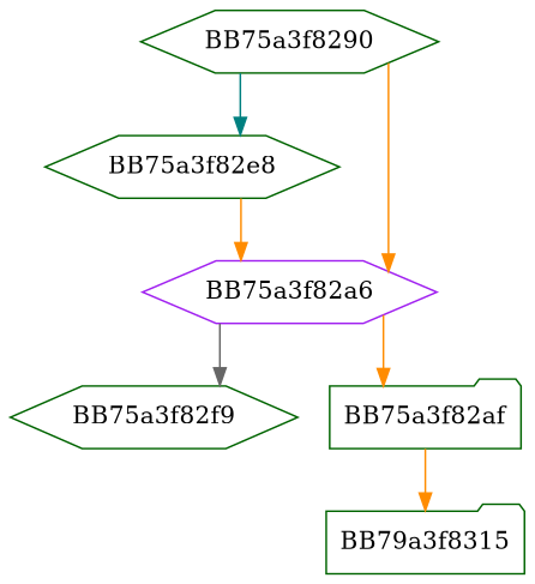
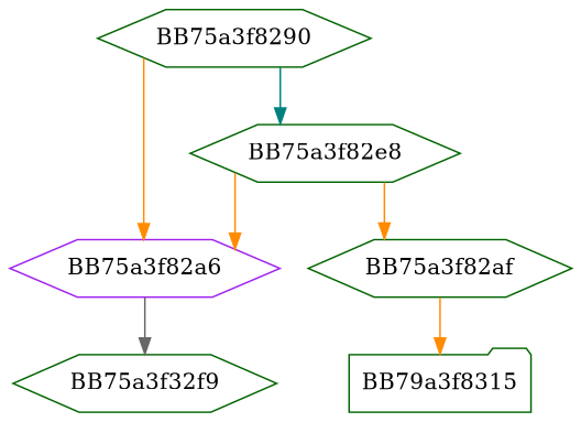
  digraph {
    splines=ortho
    node [color=darkgreen shape=hexagon]
    edge [color=darkorange]
    BB75a3f8290
    BB75a3f82e8
    BB75a3f82a6 [color=purple]
-   BB75a3f82f9
-   BB75a3f82af [shape=folder]
+   BB75a3f82f9 [label=BB75a3f32f9]
+   BB75a3f82af
    n6 [label=BB79a3f8315 shape=folder]
    BB75a3f8290 -> BB75a3f82e8 [color=teal]
    BB75a3f8290 -> BB75a3f82a6
    BB75a3f82e8 -> BB75a3f82a6
    BB75a3f82a6 -> BB75a3f82f9 [color=gray40]
-   BB75a3f82a6 -> BB75a3f82af
+   BB75a3f82e8 -> BB75a3f82af
    BB75a3f82af -> n6
  }
